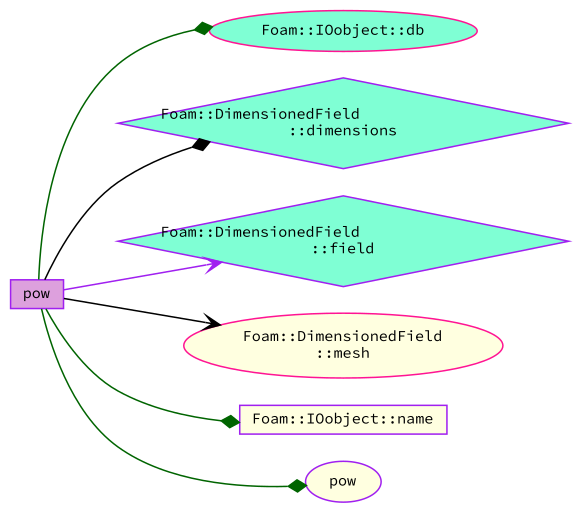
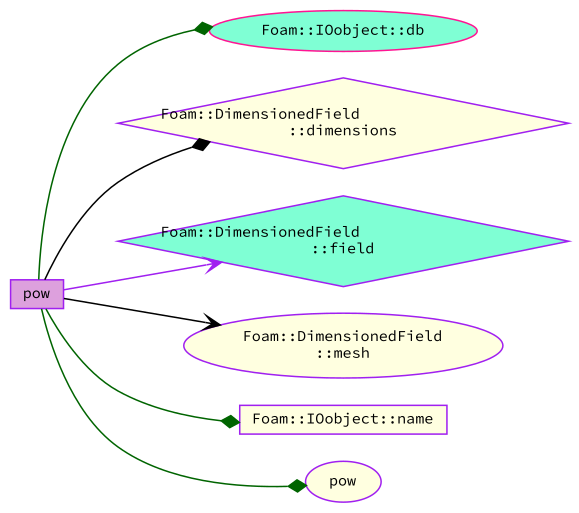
  digraph {
    fontname="Source Code Pro"
    rankdir=LR
    node [color=purple fillcolor=lightyellow fontname="Source Code Pro" fontsize=10 shape=ellipse style=filled]
    edge [arrowhead=diamond color=darkgreen fontname="Source Code Pro" fontsize=10 labelfontname=FreeSans labelfontsize=10 style=solid]
    n1 [fillcolor=plum fontcolor=black height=0.2 label=pow shape=box width=0.4]
    n2 [color=deeppink fillcolor=aquamarine height=0.2 label="Foam::IOobject::db" width=0.4]
-   n3 [fillcolor=aquamarine height=0.2 label="Foam::DimensionedField\l::dimensions" shape=diamond width=0.4]
+   n3 [height=0.2 label="Foam::DimensionedField\l::dimensions" shape=diamond width=0.4]
    n4 [fillcolor=aquamarine height=0.2 label="Foam::DimensionedField\l::field" shape=diamond width=0.4]
-   n5 [color=deeppink height=0.2 label="Foam::DimensionedField\l::mesh" width=0.4]
+   n5 [height=0.2 label="Foam::DimensionedField\l::mesh" width=0.4]
    n6 [height=0.2 label="Foam::IOobject::name" shape=box width=0.4]
    n7 [height=0.2 label=pow width=0.4]
    n1 -> n2
    n1 -> n3 [color=black]
    n1 -> n4 [arrowhead=vee color=purple]
    n1 -> n5 [arrowhead=vee color=black]
    n1 -> n6
    n1 -> n7
  }
